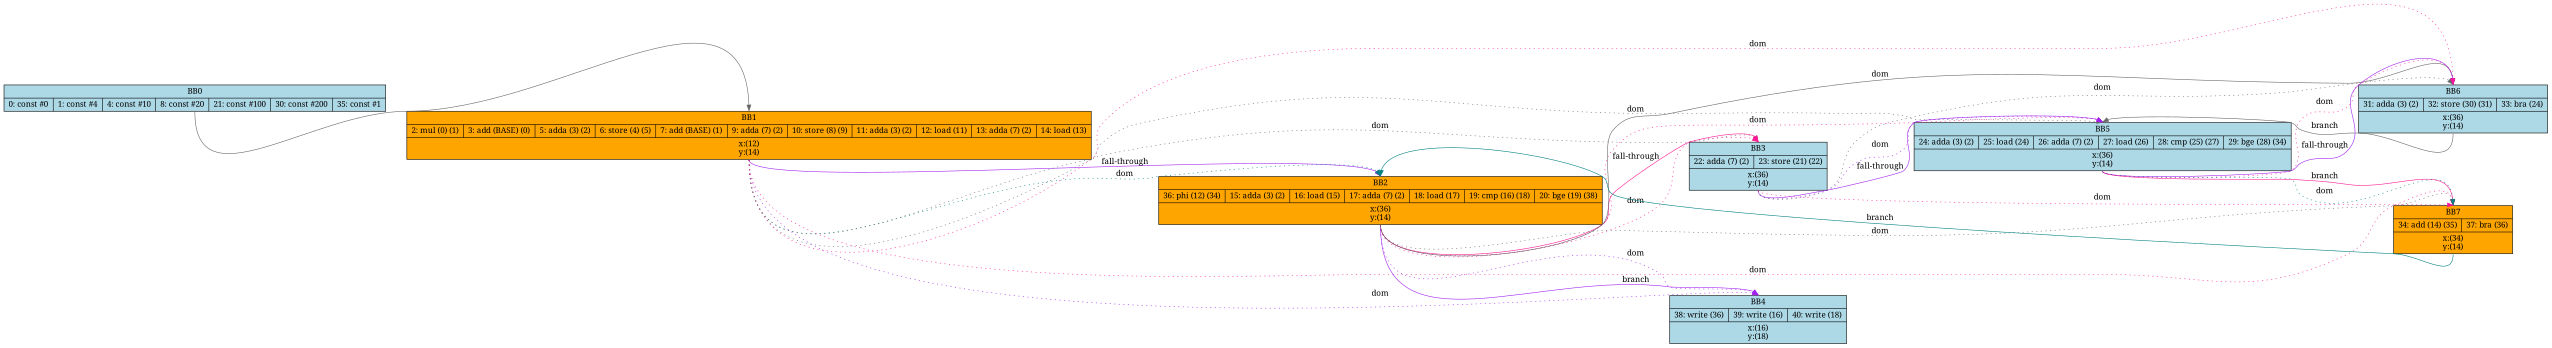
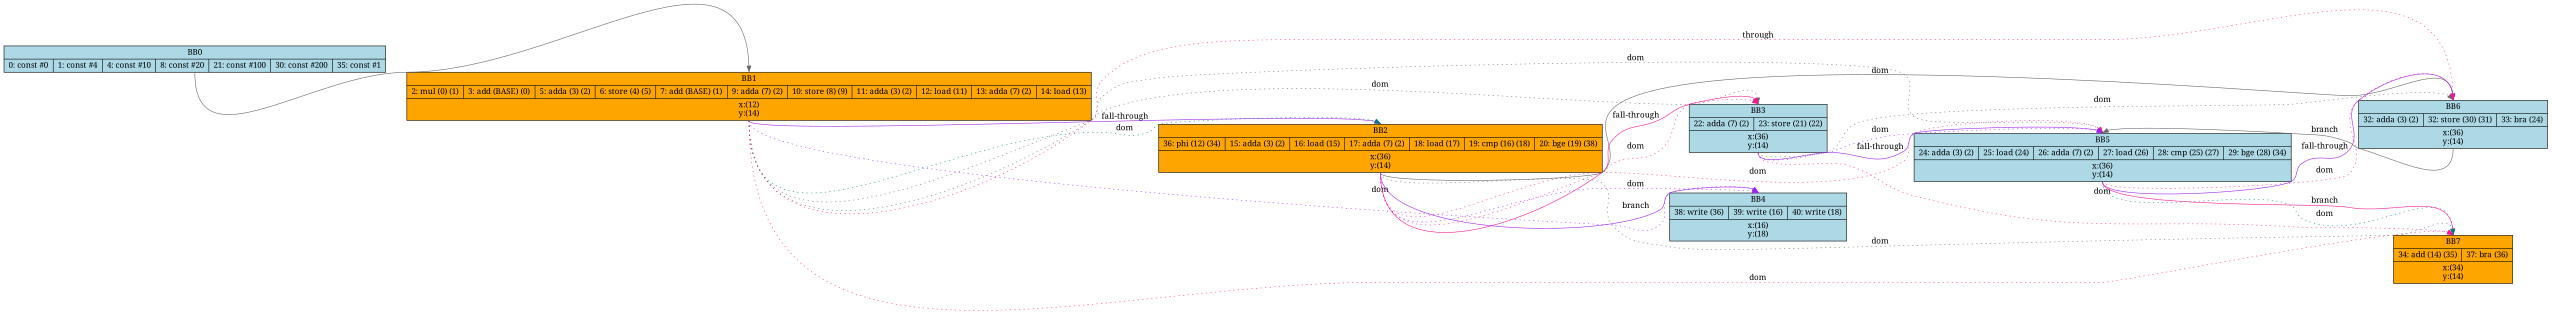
  digraph {
    fontname="Noto Serif"
    rankdir=LR
    node [fillcolor=lightblue fontname="Noto Serif" shape=record style=filled]
    edge [color=deeppink fontname="Noto Serif" headport=n tailport=s style=dotted]
    n1 [label="<b>BB0| {0: const #0|1: const #4|4: const #10|8: const #20|21: const #100|30: const #200|35: const #1}"]
    n2 [fillcolor=orange label="<b>BB1| {2: mul (0) (1)|3: add (BASE) (0)|5: adda (3) (2)|6: store (4) (5)|7: add (BASE) (1)|9: adda (7) (2)|10: store (8) (9)|11: adda (3) (2)|12: load (11)|13: adda (7) (2)|14: load (13)}| x:(12)\ny:(14)\n"]
    n3 [fillcolor=orange label="<b>BB2| {36: phi (12) (34)|15: adda (3) (2)|16: load (15)|17: adda (7) (2)|18: load (17)|19: cmp (16) (18)|20: bge (19) (38)}| x:(36)\ny:(14)\n"]
    n4 [label="<b>BB3| {22: adda (7) (2)|23: store (21) (22)}| x:(36)\ny:(14)\n"]
    n5 [label="<b>BB4| {38: write (36)|39: write (16)|40: write (18)}| x:(16)\ny:(18)\n"]
    n6 [label="<b>BB5| {24: adda (3) (2)|25: load (24)|26: adda (7) (2)|27: load (26)|28: cmp (25) (27)|29: bge (28) (34)}| x:(36)\ny:(14)\n"]
-   n7 [label="<b>BB6| {31: adda (3) (2)|32: store (30) (31)|33: bra (24)}| x:(36)\ny:(14)\n"]
+   n7 [label="<b>BB6| {32: adda (3) (2)|32: store (30) (31)|33: bra (24)}| x:(36)\ny:(14)\n"]
    n8 [fillcolor=orange label="<b>BB7| {34: add (14) (35)|37: bra (36)}| x:(34)\ny:(14)\n"]
    n1 -> n2 [color=gray40 style=""]
    n2 -> n3 [color=purple label="fall-through" style=""]
    n2 -> n3 [color=teal label=dom]
    n2 -> n4 [color=gray40 label=dom]
    n2 -> n5 [color=purple label=dom]
    n2 -> n6 [color=gray40 label=dom]
-   n2 -> n7 [label=dom]
+   n2 -> n7 [label=through]
    n2 -> n8 [label=dom]
    n3 -> n4 [label="fall-through" style=""]
    n3 -> n4 [label=dom]
    n3 -> n5 [color=purple label=branch style=""]
    n3 -> n5 [color=purple label=dom]
    n3 -> n6 [label=dom]
    n3 -> n7 [color=gray40 label=dom style=solid]
    n3 -> n8 [color=gray40 label=dom]
    n4 -> n6 [color=purple label="fall-through" style=""]
    n4 -> n6 [color=purple label=dom]
    n4 -> n7 [color=gray40 label=dom]
    n4 -> n8 [label=dom]
    n6 -> n7 [color=purple label="fall-through" style=""]
    n6 -> n7 [label=dom]
    n6 -> n8 [label=branch style=""]
    n6 -> n8 [color=teal label=dom]
    n7 -> n6 [color=gray40 label=branch style=""]
-   n8 -> n3 [color=teal label=branch style=""]
  }
